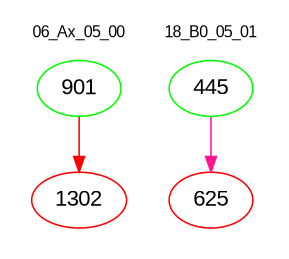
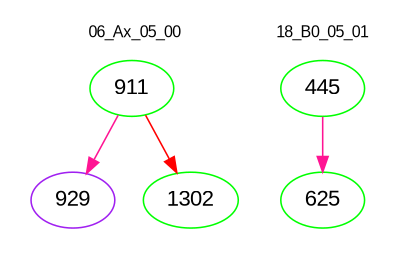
  digraph {
    fontname="Liberation Sans"
    node [color=green fontname="Liberation Sans"]
    edge [color=deeppink fontname="Liberation Sans"]
-   n1 [label=901]
-   n3 [color=red label=1302]
+   n1 [label=911]
+   n2 [color=purple label=929]
+   n3 [label=1302]
    n4 [label=445]
-   n5 [color=red label=625]
+   n5 [label=625]
    subgraph cluster_1 {
      color=white
      fontsize=10
      label="06_Ax_05_00"
      n1
+     n2
      n3
    }
    subgraph cluster_2 {
      color=white
      fontsize=10
      label="18_B0_05_01"
      n4
      n5
    }
+   n1 -> n2
    n1 -> n3 [color=red]
    n4 -> n5
  }
